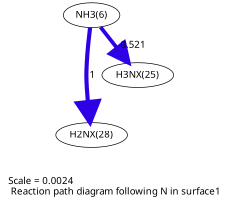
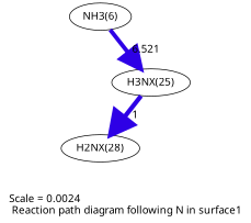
  digraph {
    fontname="Noto Sans"
    label="Scale = 0.0024\l Reaction path diagram following N in surface1"
    node [fontname="Noto Sans"]
    edge [fontname="Noto Sans"]
    n1 [label="NH3(6)"]
    n2 [label="H2NX(28)"]
    n3 [label="H3NX(25)"]
-   n1 -> n2 [arrowsize=3 color="0.7, 1.5, 0.9" label=" 1" penwidth=6]
-   n1 -> n3 [arrowsize=2.75 color="0.7, 1.02, 0.9" label=" 0.521" penwidth=5.51]
+   n3 -> n2 [arrowsize=3 color="0.7, 1.5, 0.9" label=" 1" penwidth=6]
+   n1 -> n3 [arrowsize=2.75 color="0.7, 1.02, 0.9" label=" 6.521" penwidth=5.51]
  }
